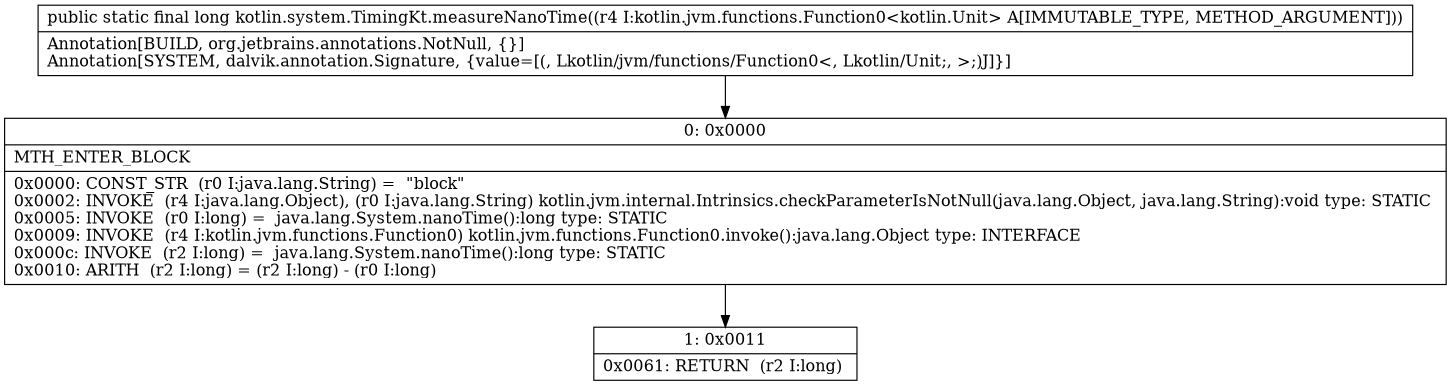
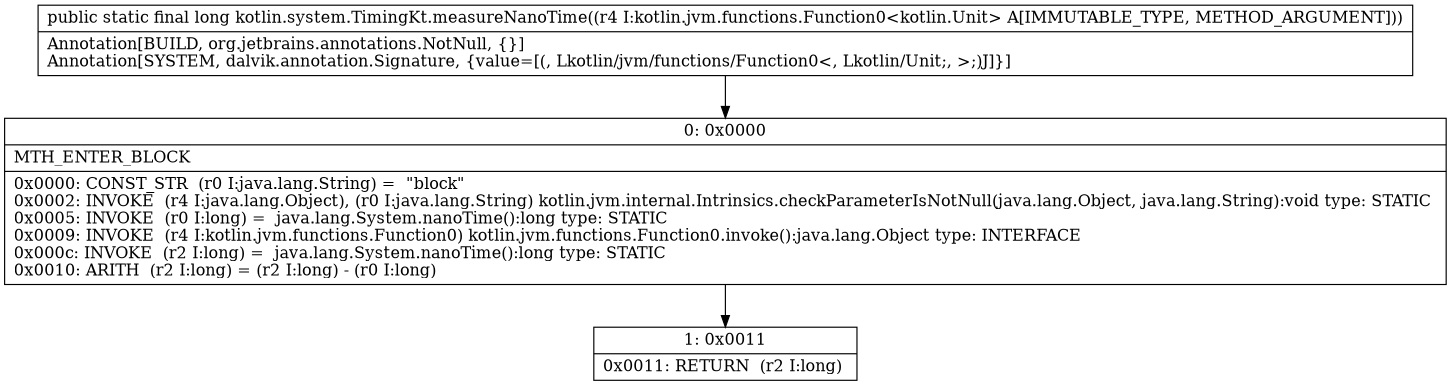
  digraph {
    node [shape=record]
    n1 [label="{0\:\ 0x0000|MTH_ENTER_BLOCK\l|0x0000: CONST_STR  (r0 I:java.lang.String) =  \"block\" \l0x0002: INVOKE  (r4 I:java.lang.Object), (r0 I:java.lang.String) kotlin.jvm.internal.Intrinsics.checkParameterIsNotNull(java.lang.Object, java.lang.String):void type: STATIC \l0x0005: INVOKE  (r0 I:long) =  java.lang.System.nanoTime():long type: STATIC \l0x0009: INVOKE  (r4 I:kotlin.jvm.functions.Function0) kotlin.jvm.functions.Function0.invoke():java.lang.Object type: INTERFACE \l0x000c: INVOKE  (r2 I:long) =  java.lang.System.nanoTime():long type: STATIC \l0x0010: ARITH  (r2 I:long) = (r2 I:long) \- (r0 I:long) \l}"]
-   n2 [label="{1\:\ 0x0011|0x0061: RETURN  (r2 I:long) \l}"]
+   n2 [label="{1\:\ 0x0011|0x0011: RETURN  (r2 I:long) \l}"]
    n3 [label="{public static final long kotlin.system.TimingKt.measureNanoTime((r4 I:kotlin.jvm.functions.Function0\<kotlin.Unit\> A[IMMUTABLE_TYPE, METHOD_ARGUMENT]))  | Annotation[BUILD, org.jetbrains.annotations.NotNull, \{\}]\lAnnotation[SYSTEM, dalvik.annotation.Signature, \{value=[(, Lkotlin\/jvm\/functions\/Function0\<, Lkotlin\/Unit;, \>;)J]\}]\l}"]
    n1 -> n2
    n3 -> n1
  }
